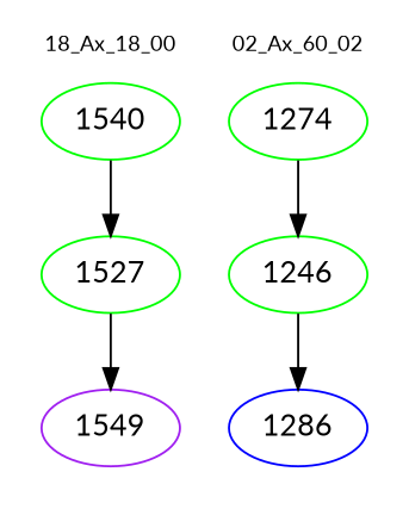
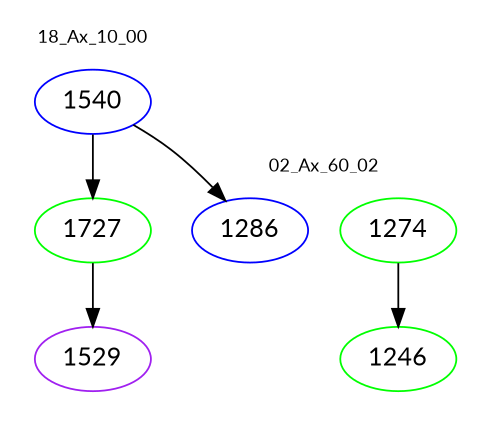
  digraph {
    fontname=Lato
    node [color=green fontname=Lato]
    edge [color=black fontname=Lato]
-   n1 [label=1540]
-   n2 [label=1527]
-   n3 [color=purple label=1549]
+   n1 [color=blue label=1540]
+   n2 [label=1727]
+   n3 [color=purple label=1529]
    n4 [label=1274]
    n5 [label=1246]
    n6 [color=blue label=1286]
    subgraph cluster_1 {
      color=white
      fontsize=10
-     label="18_Ax_18_00"
+     label="18_Ax_10_00"
      n1
      n2
      n3
    }
    subgraph cluster_2 {
      color=white
      fontsize=10
      label="02_Ax_60_02"
      n4
      n5
      n6
    }
    n1 -> n2
    n2 -> n3
    n4 -> n5
-   n5 -> n6
+   n1 -> n6
  }
